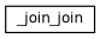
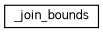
  digraph {
    rankdir=LR
-   n1 [color=black fillcolor=white fontname=Helvetica fontsize=10 height=0.2 label=_join_join shape=record style=filled width=0.4]
+   n1 [color=black fillcolor=white fontname=Helvetica fontsize=10 height=0.2 label=_join_bounds shape=record style=filled width=0.4]
  }
